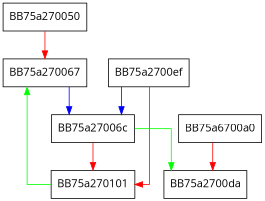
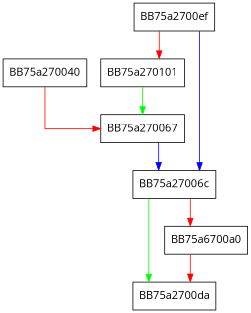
  digraph {
    fontname="Open Sans"
    splines=ortho
    node [fontname="Open Sans" shape=box]
    edge [color=red fontname="Open Sans"]
-   BB75a270040 [label=BB75a270050]
+   BB75a270040
    BB75a270067
    BB75a2700ef
    BB75a27006c
    BB75a270101
    BB75a2700da
    n7 [label=BB75a6700a0]
    BB75a270040 -> BB75a270067
    BB75a270067 -> BB75a27006c [color=blue]
    BB75a2700ef -> BB75a27006c [color=blue]
    BB75a2700ef -> BB75a270101
    BB75a27006c -> BB75a2700da [color=green]
-   BB75a27006c -> BB75a270101
+   BB75a27006c -> n7
    BB75a270101 -> BB75a270067 [color=green]
    n7 -> BB75a2700da
  }
